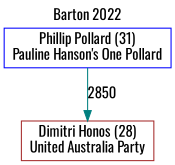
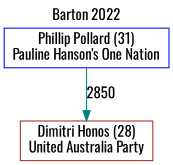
  digraph {
    label="Barton 2022"
    labelloc=t
    mclimit=10
    fontname=Oswald
    node [shape=box fontname=Oswald]
    n1 [label="Dimitri Honos (28)\nUnited Australia Party" color=brown]
-   n2 [label="Phillip Pollard (31)\nPauline Hanson's One Pollard" color=blue]
+   n2 [label="Phillip Pollard (31)\nPauline Hanson's One Nation" color=blue]
    n2 -> n1 [label=2850 color=teal style=solid fontname=Oswald]
  }
